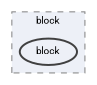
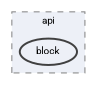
  digraph {
    compound=true
    fontname=Roboto
    n1 [color=grey25 fillcolor="#edf0f7" fontname=Roboto fontsize=10 height=0.2 label=block shape=ellipse style="filled,bold" width=0.4]
    subgraph cluster_1 {
      bgcolor="#edf0f7"
      fontsize=10
-     label=block
+     label=api
      pencolor=grey50
      style="filled,dashed"
      n1
    }
  }
